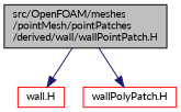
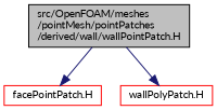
  digraph {
    fontname=Lato
    node [color=red fontname=Lato fontsize=10 shape=record]
    edge [color=midnightblue fontname=Lato fontsize=10 labelfontname=FreeSans labelfontsize=10 style=solid]
    n1 [color=black fillcolor=grey75 fontcolor=black height=0.2 label="src/OpenFOAM/meshes\l/pointMesh/pointPatches\l/derived/wall/wallPointPatch.H" style=filled width=0.4]
-   n2 [height=0.2 label="wall.H" width=0.4]
+   n2 [height=0.2 label="facePointPatch.H" width=0.4]
    n3 [height=0.2 label="wallPolyPatch.H" width=0.4]
    n1 -> n2
    n1 -> n3
  }
